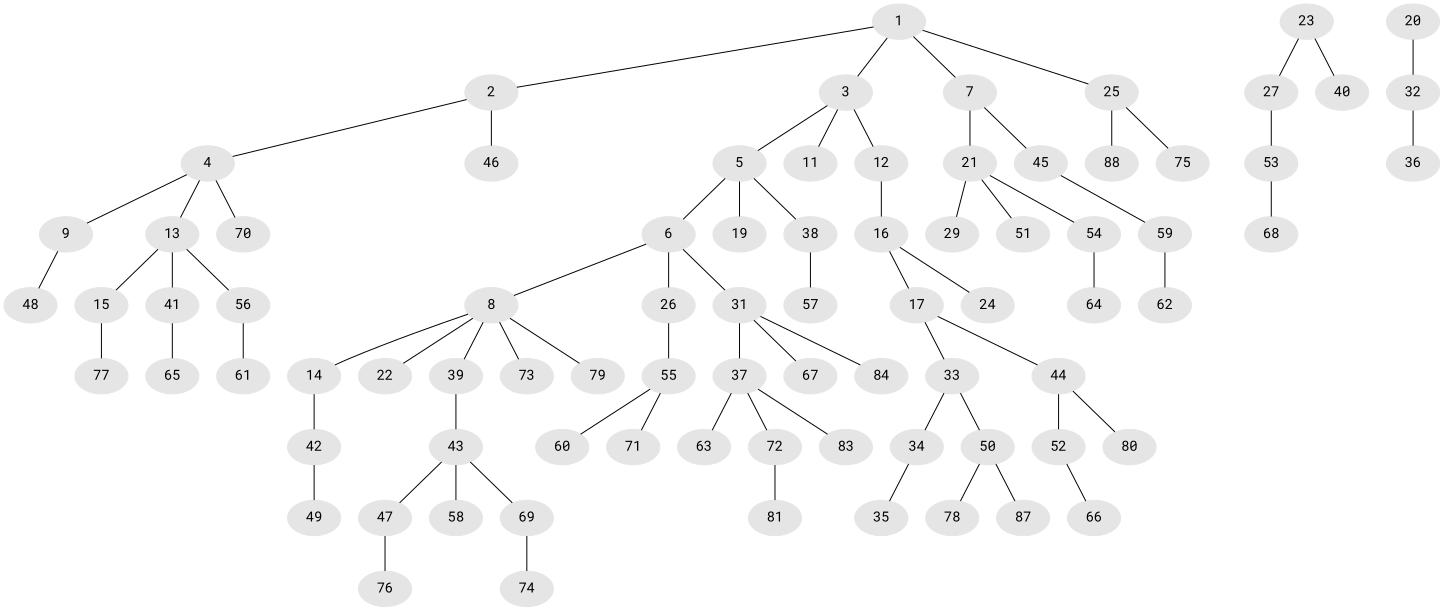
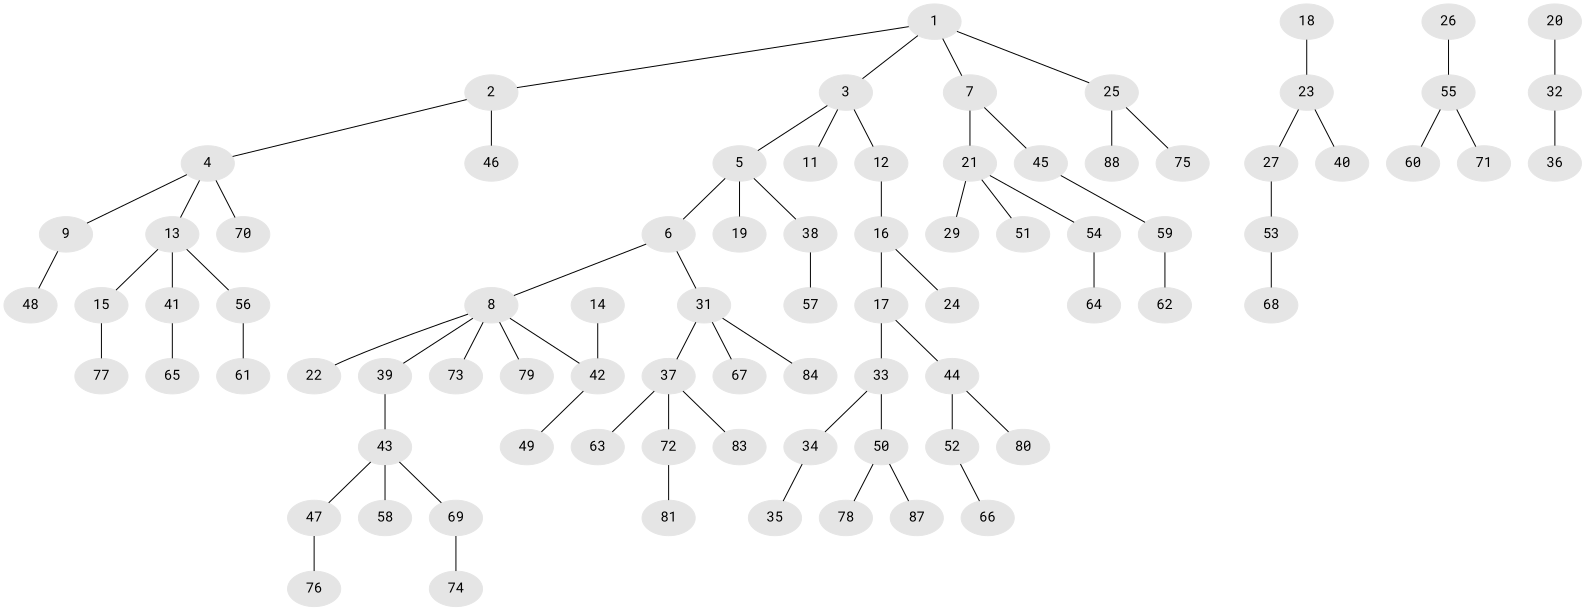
  graph {
    fontname="Roboto Mono"
    node [color=gray90 fontname="Roboto Mono" style=filled]
    edge [fontname="Roboto Mono"]
    1
    2
    3
    7
    25
    4
    46
    5
    11
    12
    21
    45
    n13 [label=88]
    75
    9
    13
    70
    6
    19
    38
    16
+   18
    23
    48
    15
    41
    56
    8
    26
    31
    57
    14
    22
    39
    73
    79
    55
    37
    67
    84
    29
    51
    54
    59
    42
    43
    20
    32
    17
    24
    77
    65
    61
    49
    33
    44
    34
    50
    52
    80
    27
    40
    36
    64
    53
    60
    71
    68
    63
    72
    83
    35
    78
    n74 [label=87]
    81
    47
    58
    69
    76
    74
    66
    62
    1 -- 2
    1 -- 3
    1 -- 7
    1 -- 25
    2 -- 4
    2 -- 46
    3 -- 5
    3 -- 11
    3 -- 12
    7 -- 21
    7 -- 45
    25 -- n13
    25 -- 75
    4 -- 9
    4 -- 13
    4 -- 70
    5 -- 6
    5 -- 19
    5 -- 38
    12 -- 16
    21 -- 29
    21 -- 51
    21 -- 54
    45 -- 59
    9 -- 48
    13 -- 15
    13 -- 41
    13 -- 56
    6 -- 8
-   6 -- 26
    6 -- 31
    38 -- 57
    16 -- 17
    16 -- 24
+   18 -- 23
    23 -- 27
    23 -- 40
    15 -- 77
    41 -- 65
    56 -- 61
-   8 -- 14
+   8 -- 42
    8 -- 22
    8 -- 39
    8 -- 73
    8 -- 79
    26 -- 55
    31 -- 37
    31 -- 67
    31 -- 84
    14 -- 42
    39 -- 43
    55 -- 60
    55 -- 71
    37 -- 63
    37 -- 72
    37 -- 83
    54 -- 64
    59 -- 62
    42 -- 49
    43 -- 47
    43 -- 58
    43 -- 69
    20 -- 32
    32 -- 36
    17 -- 33
    17 -- 44
    33 -- 34
    33 -- 50
    44 -- 52
    44 -- 80
    34 -- 35
    50 -- 78
    50 -- n74
    52 -- 66
    27 -- 53
    53 -- 68
    72 -- 81
    47 -- 76
    69 -- 74
  }
